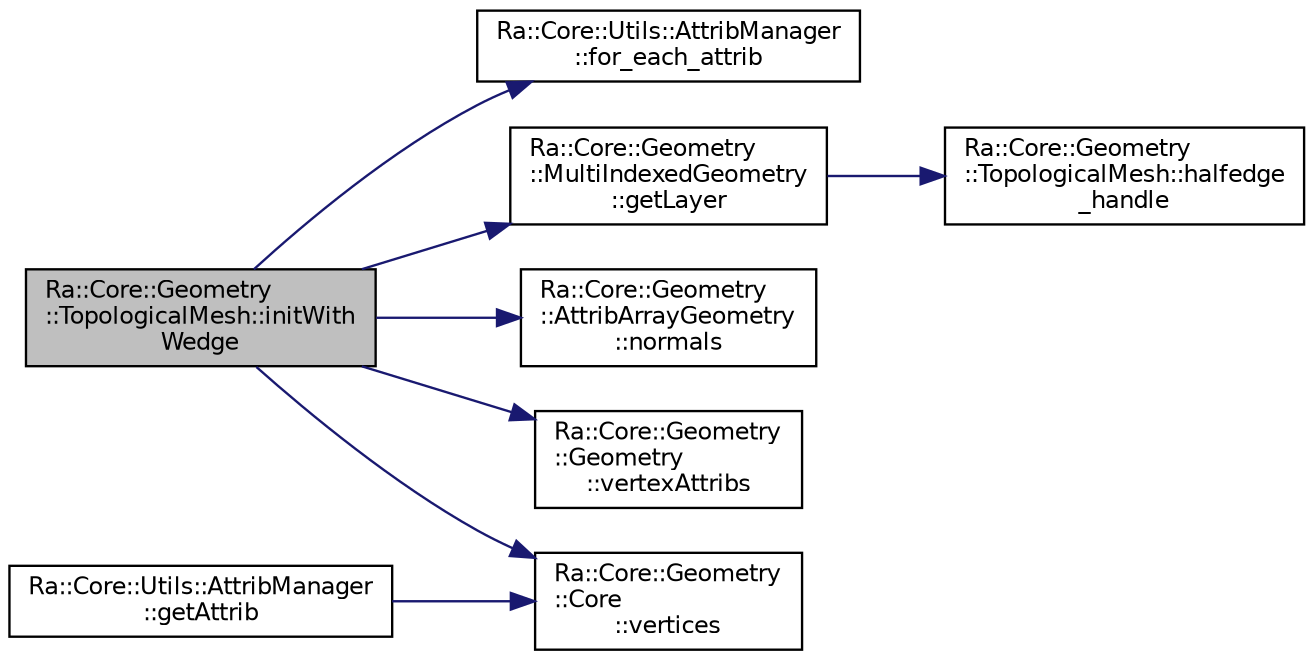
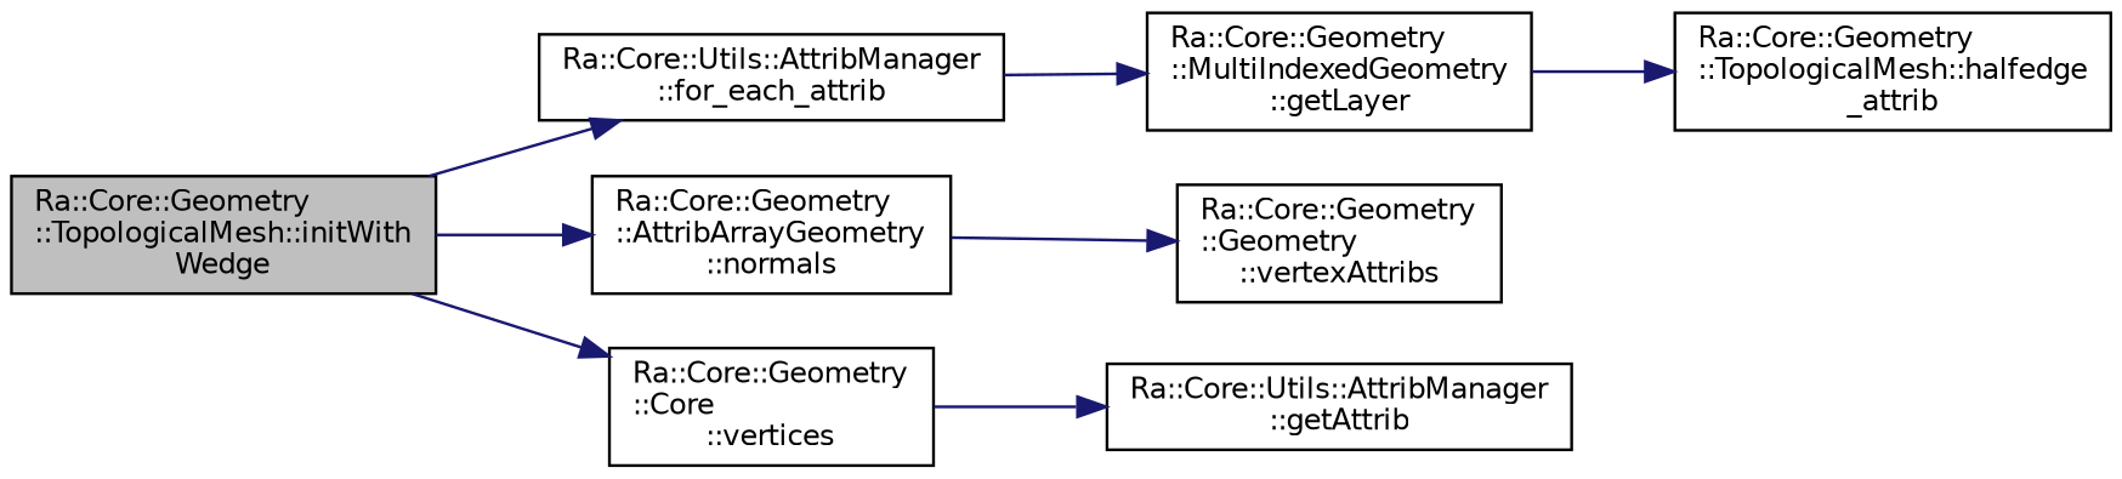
  digraph {
    rankdir=LR
    node [color=black fillcolor=white fontname=Helvetica fontsize=10 shape=record style=filled]
    edge [color=midnightblue fontname=Helvetica fontsize=10 labelfontname=Helvetica labelfontsize=10 style=solid]
    n1 [fillcolor=grey75 fontcolor=black height=0.2 label="Ra::Core::Geometry\l::TopologicalMesh::initWith\lWedge" width=0.4]
    n2 [height=0.2 label="Ra::Core::Utils::AttribManager\l::for_each_attrib" width=0.4]
    n3 [height=0.2 label="Ra::Core::Geometry\l::MultiIndexedGeometry\l::getLayer" width=0.4]
    n4 [height=0.2 label="Ra::Core::Geometry\l::AttribArrayGeometry\l::normals" width=0.4]
    n5 [height=0.2 label="Ra::Core::Geometry\l::Geometry\l::vertexAttribs" width=0.4]
    n6 [height=0.2 label="Ra::Core::Geometry\l::Core\l::vertices" width=0.4]
-   n7 [height=0.2 label="Ra::Core::Geometry\l::TopologicalMesh::halfedge\l_handle" width=0.4]
+   n7 [height=0.2 label="Ra::Core::Geometry\l::TopologicalMesh::halfedge\l_attrib" width=0.4]
    n8 [height=0.2 label="Ra::Core::Utils::AttribManager\l::getAttrib" width=0.4]
    n1 -> n2
-   n1 -> n3
+   n2 -> n3
    n1 -> n4
-   n1 -> n5
+   n4 -> n5
    n1 -> n6
    n3 -> n7
-   n8 -> n6
+   n6 -> n8
  }
